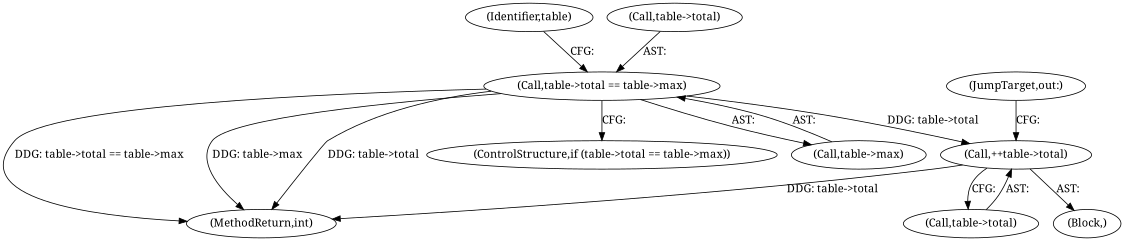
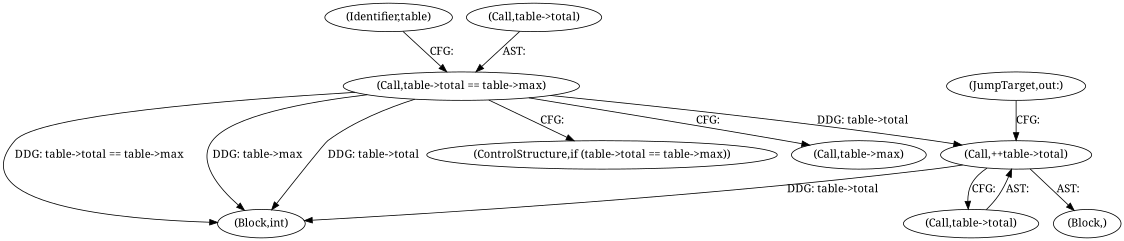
  digraph {
    fontname="Noto Serif"
    node [fontname="Noto Serif"]
    edge [fontname="Noto Serif"]
    n1 [label="(Call,++table->total)"]
    n2 [label="(Call,table->total)"]
-   n3 [label="(MethodReturn,int)"]
+   n3 [label="(Block,int)"]
    n4 [label="(Block,)"]
    n5 [label="(Call,table->total == table->max)"]
    n6 [label="(ControlStructure,if (table->total == table->max))"]
    n7 [label="(Call,table->max)"]
    n8 [label="(Identifier,table)"]
    n9 [label="(JumpTarget,out:)"]
    n10 [label="(Call,table->total)"]
    n1 -> n2 [label="CFG: "]
    n1 -> n3 [label="DDG: table->total"]
    n1 -> n4 [label="AST: "]
    n2 -> n1 [label="AST: "]
    n5 -> n1 [label="DDG: table->total"]
    n5 -> n3 [label="DDG: table->total == table->max"]
    n5 -> n3 [label="DDG: table->max"]
    n5 -> n3 [label="DDG: table->total"]
    n5 -> n6 [label="CFG: "]
-   n5 -> n7 [label="AST: "]
-   n7 -> n5 [label="AST: "]
+   n5 -> n7 [label="CFG: "]
    n8 -> n5 [label="CFG: "]
    n9 -> n1 [label="CFG: "]
    n10 -> n5 [label="AST: "]
  }
